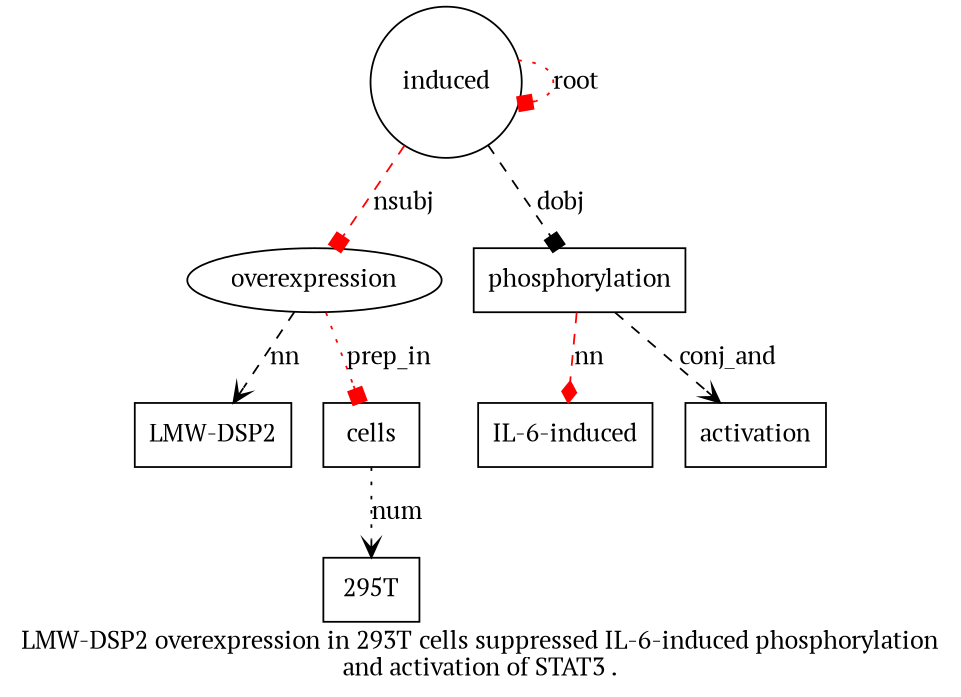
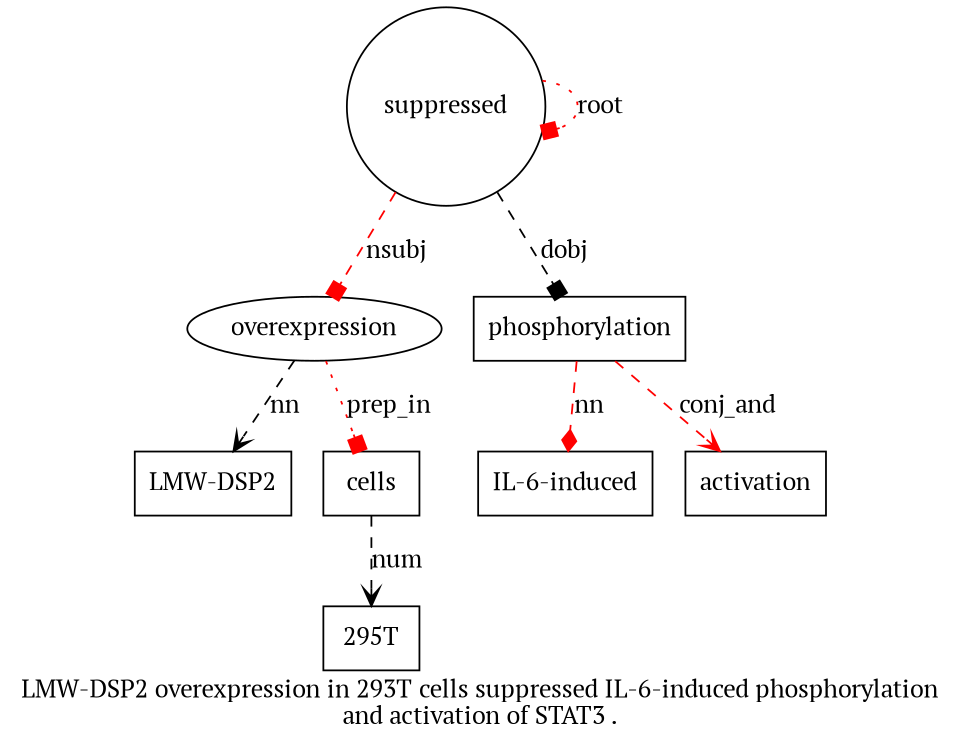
  digraph {
    fontname="PT Serif"
    label="LMW-DSP2 overexpression in 293T cells suppressed IL-6-induced phosphorylation\nand activation of STAT3 ."
    node [fillcolor=white fontname="PT Serif" shape=box style=filled]
    edge [arrowhead=box color=red fontname="PT Serif" style=dashed]
    n1 [label=overexpression shape=ellipse]
    n2 [label="LMW-DSP2"]
    n3 [label=cells]
    n4 [label="295T"]
-   n5 [label=induced shape=circle]
+   n5 [label=suppressed shape=circle]
    n6 [label=phosphorylation]
    n7 [label="IL-6-induced"]
    n8 [label=activation]
    n1 -> n2 [arrowhead=vee color=black label=nn]
    n1 -> n3 [label=prep_in style=dotted]
-   n3 -> n4 [arrowhead=vee color=black label=num style=dotted]
+   n3 -> n4 [arrowhead=vee color=black label=num]
    n5 -> n1 [label=nsubj]
    n5 -> n5 [label=root style=dotted]
    n5 -> n6 [color=black label=dobj]
    n6 -> n7 [arrowhead=diamond label=nn]
-   n6 -> n8 [arrowhead=vee color=black label=conj_and]
+   n6 -> n8 [arrowhead=vee label=conj_and]
  }
